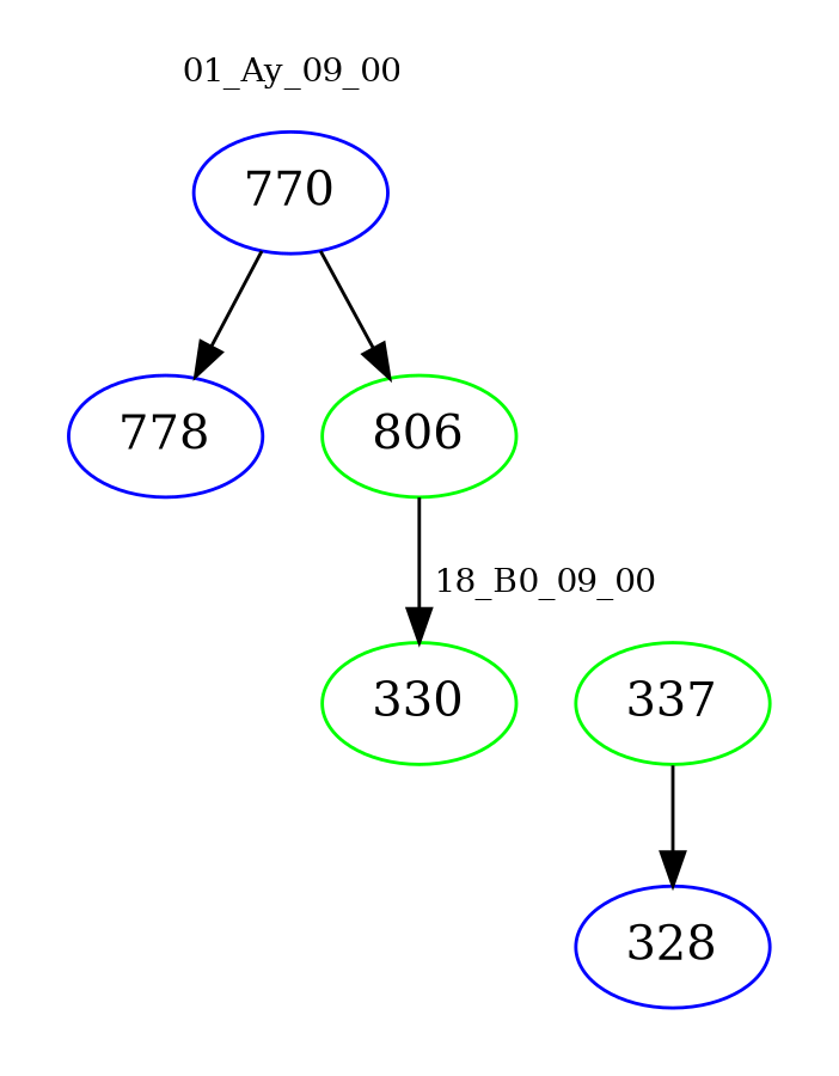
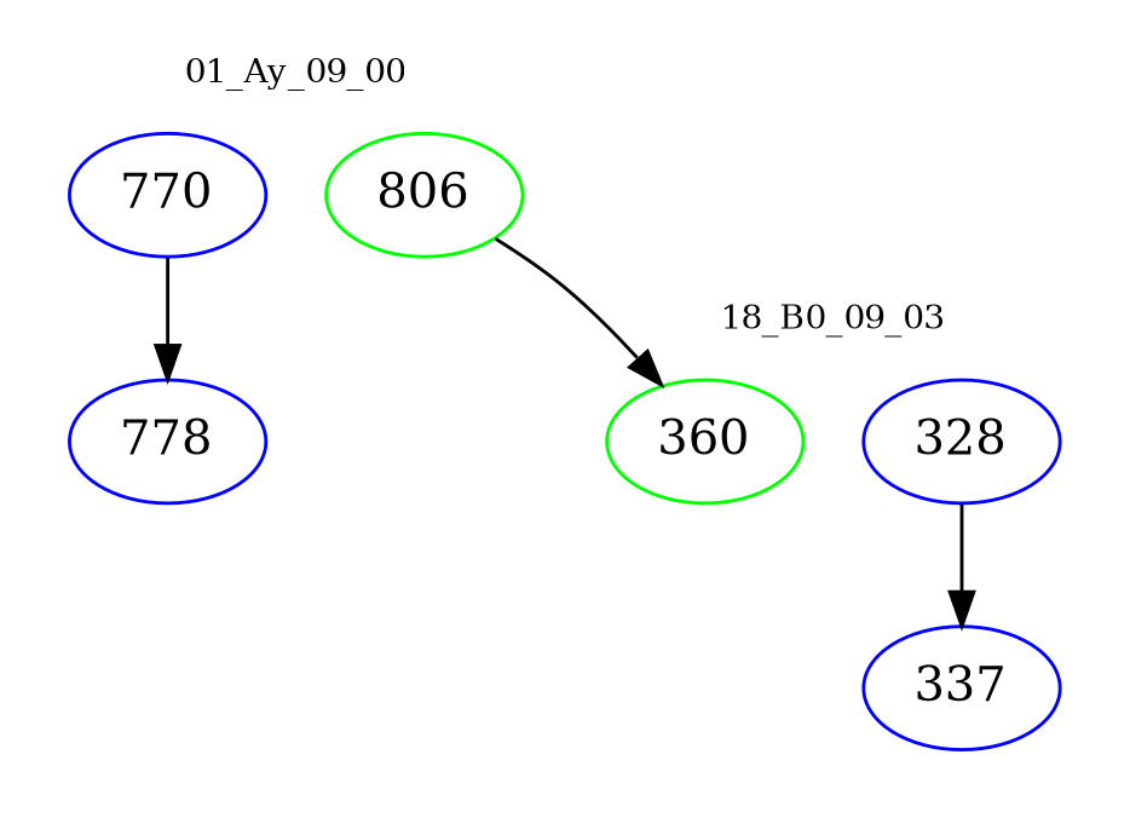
  digraph {
    node [color=blue]
    edge [color=black]
    n1 [label=770]
    n2 [label=778]
    n3 [color=green label=806]
    n4 [label=328]
-   n5 [color=green label=337]
-   n6 [color=green label=330]
+   n5 [label=337]
+   n6 [color=green label=360]
    subgraph cluster_1 {
      color=white
      fontsize=10
      label="01_Ay_09_00"
      n1
      n2
      n3
    }
    subgraph cluster_2 {
      color=white
      fontsize=10
-     label="18_B0_09_00"
+     label="18_B0_09_03"
      n4
      n5
      n6
    }
    n1 -> n2
-   n1 -> n3
    n3 -> n6
-   n5 -> n4
+   n4 -> n5
  }
